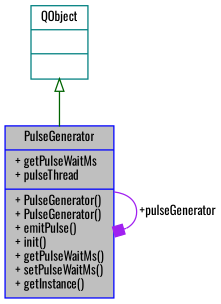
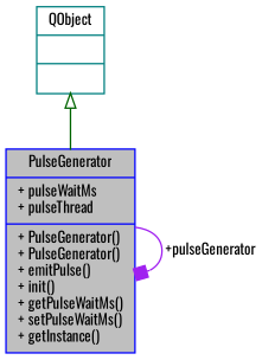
  digraph {
    fontname=Oswald
    node [fontname=Oswald fontsize=10 shape=record style=filled]
    edge [fontname=Oswald fontsize=10 labelfontname=Helvetica labelfontsize=10 style=solid]
-   n1 [color=blue fillcolor=grey75 fontcolor=black height=0.2 label="{PulseGenerator\n|+ getPulseWaitMs\l+ pulseThread\l|+ PulseGenerator()\l+ PulseGenerator()\l+ emitPulse()\l+ init()\l+ getPulseWaitMs()\l+ setPulseWaitMs()\l+ getInstance()\l}" width=0.4]
+   n1 [color=blue fillcolor=grey75 fontcolor=black height=0.2 label="{PulseGenerator\n|+ pulseWaitMs\l+ pulseThread\l|+ PulseGenerator()\l+ PulseGenerator()\l+ emitPulse()\l+ init()\l+ getPulseWaitMs()\l+ setPulseWaitMs()\l+ getInstance()\l}" width=0.4]
    n2 [color=teal fillcolor=white height=0.2 label="{QObject\n||}" width=0.4]
    n1 -> n1 [arrowhead=box color=purple label=" +pulseGenerator"]
    n2 -> n1 [arrowtail=onormal color=darkgreen dir=back]
  }
